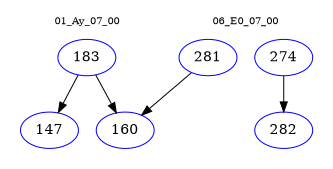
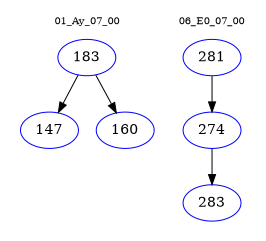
  digraph {
    node [color=blue]
    edge [color=black]
    n1 [label=183]
    n2 [label=147]
    n3 [label=160]
    n4 [label=281]
    n5 [label=274]
-   n6 [label=282]
+   n6 [label=283]
    subgraph cluster_1 {
      color=white
      fontsize=10
      label="01_Ay_07_00"
      n1
      n2
      n3
    }
    subgraph cluster_2 {
      color=white
      fontsize=10
      label="06_E0_07_00"
      n4
      n5
      n6
    }
    n1 -> n2
    n1 -> n3
-   n4 -> n3
+   n4 -> n5
    n5 -> n6
  }
